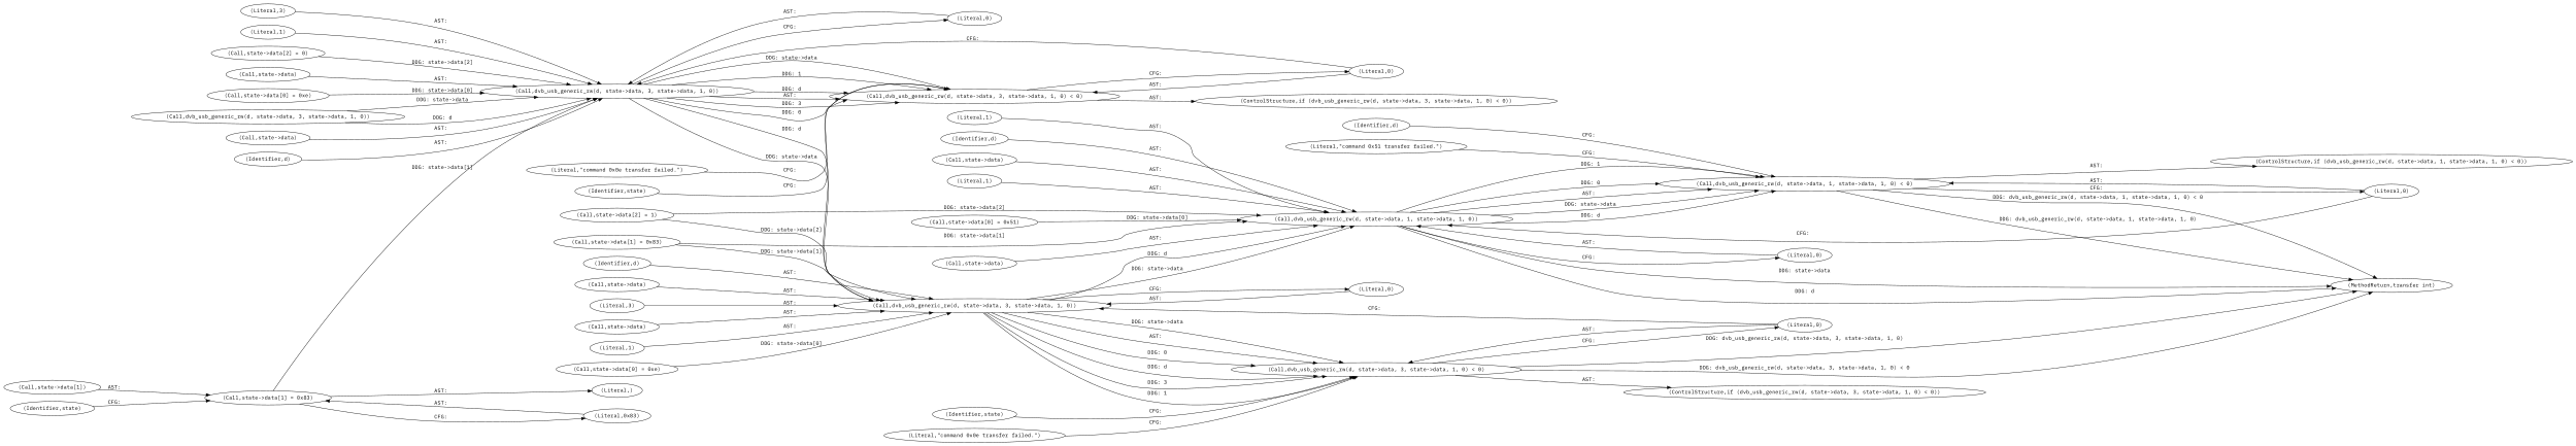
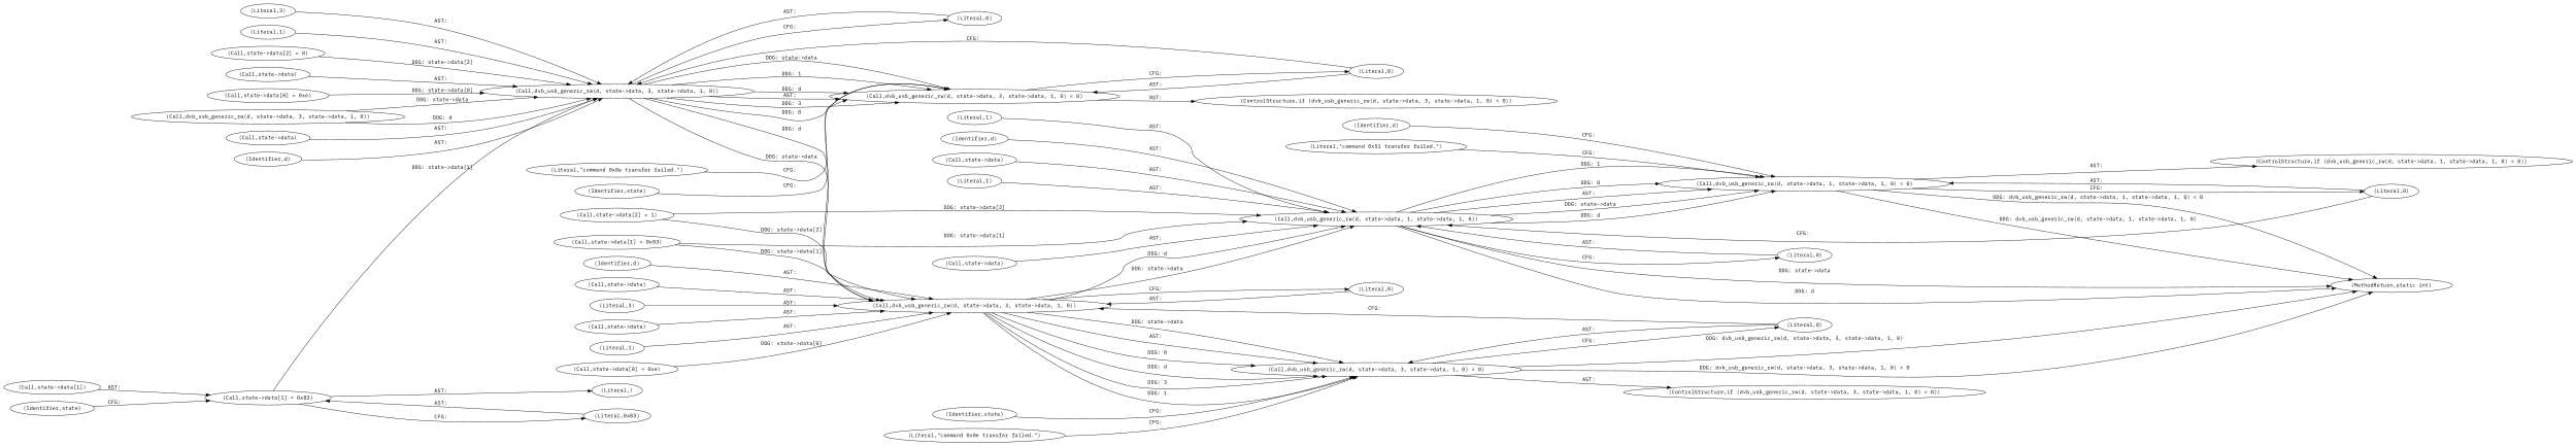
  digraph {
    fontname="IBM Plex Mono"
    rankdir=LR
    node [fontname="IBM Plex Mono"]
    edge [fontname="IBM Plex Mono"]
    n1 [label="(Call,state->data[1] = 0x83)"]
    n2 [label="(Call,dvb_usb_generic_rw(d, state->data, 3, state->data, 1, 0))"]
    n3 [label="(Literal,0x83)"]
    n4 [label="(Literal,)"]
    n5 [label="(Call,dvb_usb_generic_rw(d, state->data, 3, state->data, 1, 0) < 0)"]
    n6 [label="(Call,dvb_usb_generic_rw(d, state->data, 3, state->data, 1, 0))"]
    n7 [label="(Literal,0)"]
    n8 [label="(ControlStructure,if (dvb_usb_generic_rw(d, state->data, 3, state->data, 1, 0) < 0))"]
    n9 [label="(Literal,0)"]
    n10 [label="(Call,dvb_usb_generic_rw(d, state->data, 3, state->data, 1, 0) < 0)"]
    n11 [label="(Call,dvb_usb_generic_rw(d, state->data, 1, state->data, 1, 0))"]
    n12 [label="(Literal,0)"]
    n13 [label="(Literal,0)"]
-   n14 [label="(MethodReturn,transfer int)"]
+   n14 [label="(MethodReturn,static int)"]
    n15 [label="(ControlStructure,if (dvb_usb_generic_rw(d, state->data, 3, state->data, 1, 0) < 0))"]
    n16 [label="(Call,dvb_usb_generic_rw(d, state->data, 1, state->data, 1, 0) < 0)"]
    n17 [label="(Literal,0)"]
    n18 [label="(Literal,0)"]
    n19 [label="(ControlStructure,if (dvb_usb_generic_rw(d, state->data, 1, state->data, 1, 0) < 0))"]
    n20 [label="(Call,state->data[0] = 0xe)"]
    n21 [label="(Identifier,state)"]
    n22 [label="(Call,dvb_usb_generic_rw(d, state->data, 3, state->data, 1, 0))"]
    n23 [label="(Literal,1)"]
    n24 [label="(Call,state->data)"]
    n25 [label="(Identifier,state)"]
    n26 [label="(Identifier,d)"]
    n27 [label="(Call,state->data[2] = 1)"]
    n28 [label="(Call,state->data[1] = 0x83)"]
    n29 [label="(Literal,\"command 0x0e transfer failed.\")"]
    n30 [label="(Call,state->data)"]
    n31 [label="(Literal,1)"]
    n32 [label="(Literal,\"command 0x51 transfer failed.\")"]
    n33 [label="(Call,state->data)"]
    n34 [label="(Literal,3)"]
    n35 [label="(Literal,3)"]
    n36 [label="(Literal,1)"]
    n37 [label="(Literal,\"command 0x0e transfer failed.\")"]
    n38 [label="(Call,state->data[1])"]
    n39 [label="(Call,state->data[2] = 0)"]
    n40 [label="(Call,state->data)"]
    n41 [label="(Identifier,d)"]
    n42 [label="(Call,state->data[0] = 0xe)"]
    n43 [label="(Identifier,d)"]
    n44 [label="(Call,state->data)"]
    n45 [label="(Identifier,state)"]
    n46 [label="(Call,state->data)"]
    n47 [label="(Identifier,d)"]
    n48 [label="(Literal,1)"]
-   n49 [label="(Call,state->data[0] = 0x51)"]
    n1 -> n2 [label="DDG: state->data[1]"]
    n1 -> n3 [label="CFG: "]
    n1 -> n4 [label="AST: "]
    n2 -> n5 [label="AST: "]
    n2 -> n5 [label="DDG: 3"]
    n2 -> n5 [label="DDG: 0"]
    n2 -> n5 [label="DDG: state->data"]
    n2 -> n5 [label="DDG: 1"]
    n2 -> n5 [label="DDG: d"]
    n2 -> n6 [label="DDG: d"]
    n2 -> n6 [label="DDG: state->data"]
    n2 -> n7 [label="CFG: "]
    n3 -> n1 [label="AST: "]
    n5 -> n8 [label="AST: "]
    n5 -> n9 [label="CFG: "]
    n6 -> n10 [label="AST: "]
    n6 -> n10 [label="DDG: 0"]
    n6 -> n10 [label="DDG: d"]
    n6 -> n10 [label="DDG: 3"]
    n6 -> n10 [label="DDG: 1"]
    n6 -> n10 [label="DDG: state->data"]
    n6 -> n11 [label="DDG: d"]
    n6 -> n11 [label="DDG: state->data"]
    n6 -> n12 [label="CFG: "]
    n7 -> n2 [label="AST: "]
    n9 -> n2 [label="CFG: "]
    n9 -> n5 [label="AST: "]
    n10 -> n13 [label="CFG: "]
    n10 -> n14 [label="DDG: dvb_usb_generic_rw(d, state->data, 3, state->data, 1, 0)"]
    n10 -> n14 [label="DDG: dvb_usb_generic_rw(d, state->data, 3, state->data, 1, 0) < 0"]
    n10 -> n15 [label="AST: "]
    n11 -> n14 [label="DDG: state->data"]
    n11 -> n14 [label="DDG: d"]
    n11 -> n16 [label="AST: "]
    n11 -> n16 [label="DDG: state->data"]
    n11 -> n16 [label="DDG: d"]
    n11 -> n16 [label="DDG: 1"]
    n11 -> n16 [label="DDG: 0"]
    n11 -> n17 [label="CFG: "]
    n12 -> n6 [label="AST: "]
    n13 -> n6 [label="CFG: "]
    n13 -> n10 [label="AST: "]
    n16 -> n14 [label="DDG: dvb_usb_generic_rw(d, state->data, 1, state->data, 1, 0) < 0"]
    n16 -> n14 [label="DDG: dvb_usb_generic_rw(d, state->data, 1, state->data, 1, 0)"]
    n16 -> n18 [label="CFG: "]
    n16 -> n19 [label="AST: "]
    n17 -> n11 [label="AST: "]
    n18 -> n11 [label="CFG: "]
    n18 -> n16 [label="AST: "]
    n20 -> n2 [label="DDG: state->data[0]"]
    n21 -> n10 [label="CFG: "]
    n22 -> n2 [label="DDG: d"]
    n22 -> n2 [label="DDG: state->data"]
    n23 -> n6 [label="AST: "]
    n24 -> n2 [label="AST: "]
    n25 -> n5 [label="CFG: "]
    n26 -> n2 [label="AST: "]
    n27 -> n6 [label="DDG: state->data[2]"]
    n27 -> n11 [label="DDG: state->data[2]"]
    n28 -> n6 [label="DDG: state->data[1]"]
    n28 -> n11 [label="DDG: state->data[1]"]
    n29 -> n10 [label="CFG: "]
    n30 -> n11 [label="AST: "]
    n31 -> n11 [label="AST: "]
    n32 -> n16 [label="CFG: "]
    n33 -> n6 [label="AST: "]
    n34 -> n2 [label="AST: "]
    n35 -> n6 [label="AST: "]
    n36 -> n2 [label="AST: "]
    n37 -> n5 [label="CFG: "]
    n38 -> n1 [label="AST: "]
    n39 -> n2 [label="DDG: state->data[2]"]
    n40 -> n6 [label="AST: "]
    n41 -> n16 [label="CFG: "]
    n42 -> n6 [label="DDG: state->data[0]"]
    n43 -> n11 [label="AST: "]
    n44 -> n11 [label="AST: "]
    n45 -> n1 [label="CFG: "]
    n46 -> n2 [label="AST: "]
    n47 -> n6 [label="AST: "]
    n48 -> n11 [label="AST: "]
-   n49 -> n11 [label="DDG: state->data[0]"]
  }
